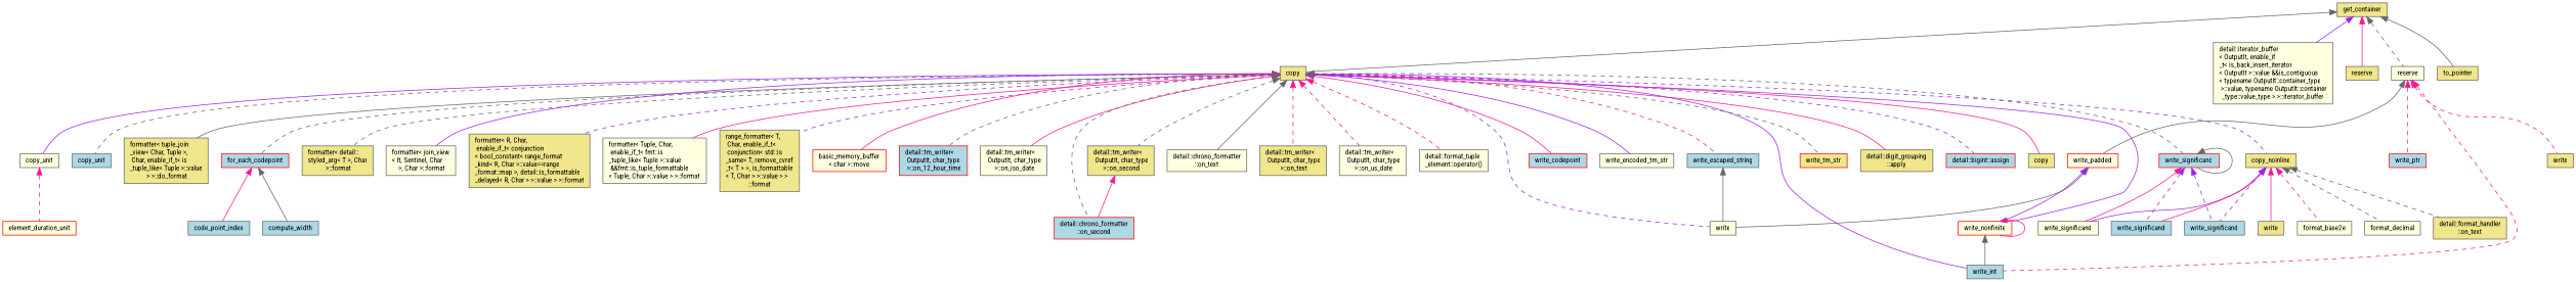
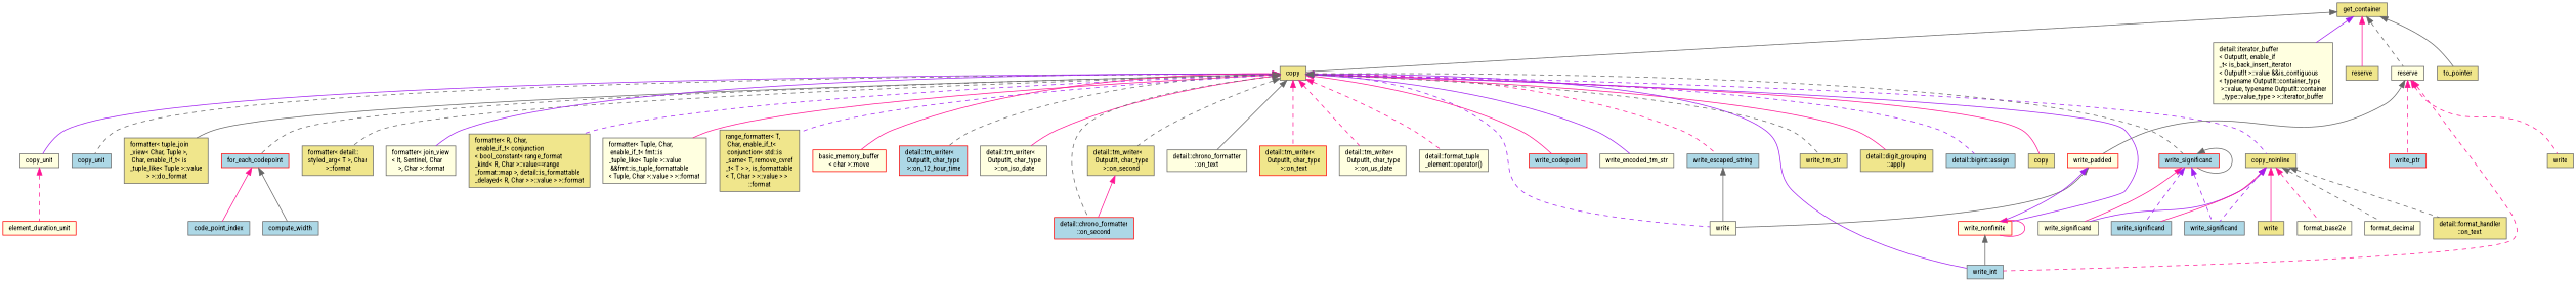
  digraph {
    fontname="Roboto Condensed"
    rankdir=TB
    node [color=grey40 fillcolor=lightyellow fontname="Roboto Condensed" fontsize=10 shape=box style=filled]
    edge [color=deeppink dir=back fontname="Roboto Condensed" fontsize=10 labelfontname=Helvetica labelfontsize=10 style=solid]
    n1 [color=gray40 fillcolor=khaki fontcolor=black height=0.2 label=get_container width=0.4]
    n2 [fillcolor=khaki height=0.2 label=copy width=0.4]
    n3 [height=0.2 label="detail::iterator_buffer\l\< OutputIt, enable_if\l_t\< is_back_insert_iterator\l\< OutputIt \>::value &&is_contiguous\l\< typename OutputIt::container_type\l \>::value, typename OutputIt::container\l_type::value_type \> \>::iterator_buffer" width=0.4]
    n4 [fillcolor=khaki height=0.2 label=reserve width=0.4]
    n5 [height=0.2 label=reserve width=0.4]
    n6 [fillcolor=khaki height=0.2 label=to_pointer width=0.4]
    n7 [fillcolor=khaki height=0.2 label="detail::digit_grouping\l::apply" width=0.4]
-   n8 [color=red fillcolor=lightblue height=0.2 label="detail::bigint::assign" width=0.4]
+   n8 [fillcolor=lightblue height=0.2 label="detail::bigint::assign" width=0.4]
    n9 [fillcolor=khaki height=0.2 label=copy width=0.4]
    n10 [fillcolor=khaki height=0.2 label=copy_noinline width=0.4]
    n11 [height=0.2 label=copy_unit width=0.4]
    n12 [fillcolor=lightblue height=0.2 label=copy_unit width=0.4]
    n13 [fillcolor=khaki height=0.2 label="formatter\< tuple_join\l_view\< Char, Tuple \>,\l Char, enable_if_t\< is\l_tuple_like\< Tuple \>::value\l \> \>::do_format" width=0.4]
    n14 [color=red fillcolor=lightblue height=0.2 label=for_each_codepoint width=0.4]
    n15 [fillcolor=khaki height=0.2 label="formatter\< detail::\lstyled_arg\< T \>, Char\l \>::format" width=0.4]
    n16 [height=0.2 label="formatter\< join_view\l\< It, Sentinel, Char\l \>, Char \>::format" width=0.4]
    n17 [fillcolor=khaki height=0.2 label="formatter\< R, Char,\l enable_if_t\< conjunction\l\< bool_constant\< range_format\l_kind\< R, Char \>::value==range\l_format::map \>, detail::is_formattable\l_delayed\< R, Char \> \>::value \> \>::format" width=0.4]
    n18 [height=0.2 label="formatter\< Tuple, Char,\l enable_if_t\< fmt::is\l_tuple_like\< Tuple \>::value\l &&fmt::is_tuple_formattable\l\< Tuple, Char \>::value \> \>::format" width=0.4]
    n19 [fillcolor=khaki height=0.2 label="range_formatter\< T,\l Char, enable_if_t\<\l conjunction\< std::is\l_same\< T, remove_cvref\l_t\< T \> \>, is_formattable\l\< T, Char \> \>::value \> \>\l::format" width=0.4]
    n20 [color=red height=0.2 label="basic_memory_buffer\l\< char \>::move" width=0.4]
    n21 [color=red fillcolor=lightblue height=0.2 label="detail::tm_writer\<\l OutputIt, char_type\l \>::on_12_hour_time" width=0.4]
    n22 [height=0.2 label="detail::tm_writer\<\l OutputIt, char_type\l \>::on_iso_date" width=0.4]
    n23 [color=red fillcolor=lightblue height=0.2 label="detail::chrono_formatter\l::on_second" width=0.4]
    n24 [fillcolor=khaki height=0.2 label="detail::tm_writer\<\l OutputIt, char_type\l \>::on_second" width=0.4]
    n25 [height=0.2 label="detail::chrono_formatter\l::on_text" width=0.4]
-   n26 [fillcolor=khaki height=0.2 label="detail::tm_writer\<\l OutputIt, char_type\l \>::on_text" width=0.4]
+   n26 [color=red fillcolor=khaki height=0.2 label="detail::tm_writer\<\l OutputIt, char_type\l \>::on_text" width=0.4]
    n27 [height=0.2 label="detail::tm_writer\<\l OutputIt, char_type\l \>::on_us_date" width=0.4]
    n28 [height=0.2 label="detail::format_tuple\l_element::operator()" width=0.4]
    n29 [height=0.2 label=write width=0.4]
    n30 [color=red fillcolor=lightblue height=0.2 label=write_codepoint width=0.4]
    n31 [height=0.2 label=write_encoded_tm_str width=0.4]
    n32 [fillcolor=lightblue height=0.2 label=write_escaped_string width=0.4]
    n33 [fillcolor=lightblue height=0.2 label=write_int width=0.4]
    n34 [color=red height=0.2 label=write_nonfinite width=0.4]
    n35 [color=red fillcolor=lightblue height=0.2 label=write_significand width=0.4]
-   n36 [color=red fillcolor=khaki height=0.2 label=write_tm_str width=0.4]
+   n36 [fillcolor=khaki height=0.2 label=write_tm_str width=0.4]
    n37 [fillcolor=khaki height=0.2 label=write width=0.4]
    n38 [color=red height=0.2 label=write_padded width=0.4]
    n39 [color=red fillcolor=lightblue height=0.2 label=write_ptr width=0.4]
    n40 [height=0.2 label=format_base2e width=0.4]
    n41 [height=0.2 label=format_decimal width=0.4]
    n42 [fillcolor=khaki height=0.2 label="detail::format_handler\l::on_text" width=0.4]
    n43 [fillcolor=khaki height=0.2 label=write width=0.4]
    n44 [height=0.2 label=write_significand width=0.4]
    n45 [fillcolor=lightblue height=0.2 label=write_significand width=0.4]
    n46 [fillcolor=lightblue height=0.2 label=write_significand width=0.4]
    n47 [color=red height=0.2 label=element_duration_unit width=0.4]
    n48 [fillcolor=lightblue height=0.2 label=code_point_index width=0.4]
    n49 [fillcolor=lightblue height=0.2 label=compute_width width=0.4]
    n1 -> n2 [color=gray40]
    n1 -> n3 [color=purple]
    n1 -> n4
    n1 -> n5 [color=gray40 style=dashed]
    n1 -> n6 [color=gray40]
    n2 -> n7
    n2 -> n8 [color=purple style=dashed]
    n2 -> n9
    n2 -> n10 [color=purple style=dashed]
    n2 -> n11 [color=purple]
    n2 -> n12 [color=gray40 style=dashed]
    n2 -> n13 [color=gray40]
    n2 -> n14 [color=gray40 style=dashed]
    n2 -> n15 [color=gray40 style=dashed]
    n2 -> n16 [color=purple]
    n2 -> n17 [color=purple style=dashed]
    n2 -> n18
    n2 -> n19 [color=purple style=dashed]
    n2 -> n20
    n2 -> n21 [color=gray40 style=dashed]
    n2 -> n22
    n2 -> n23 [color=gray40 style=dashed]
    n2 -> n24 [color=gray40 style=dashed]
    n2 -> n25 [color=gray40]
    n2 -> n26 [style=dashed]
    n2 -> n27 [style=dashed]
    n2 -> n28 [style=dashed]
    n2 -> n29 [color=purple style=dashed]
    n2 -> n30
    n2 -> n31 [color=purple]
    n2 -> n32 [style=dashed]
    n2 -> n33 [color=purple]
    n2 -> n34 [color=purple]
    n2 -> n35 [color=gray40 style=dashed]
    n2 -> n36 [color=gray40 style=dashed]
    n5 -> n33 [style=dashed]
    n5 -> n37 [style=dashed]
    n5 -> n38 [color=gray40]
    n5 -> n39 [style=dashed]
    n10 -> n40 [style=dashed]
    n10 -> n41 [color=gray40 style=dashed]
    n10 -> n42 [color=gray40 style=dashed]
    n10 -> n43
    n10 -> n44 [color=purple]
    n10 -> n45
    n10 -> n46 [color=purple style=dashed]
    n11 -> n47 [style=dashed]
    n14 -> n48
    n14 -> n49 [color=gray40]
    n24 -> n23
    n32 -> n29 [color=gray40]
    n34 -> n33 [color=gray40]
    n34 -> n34
    n35 -> n35 [color=gray40]
    n35 -> n44
    n35 -> n45 [color=purple style=dashed]
    n35 -> n46 [color=purple style=dashed]
    n38 -> n29 [color=gray40]
    n38 -> n34 [color=purple]
  }
